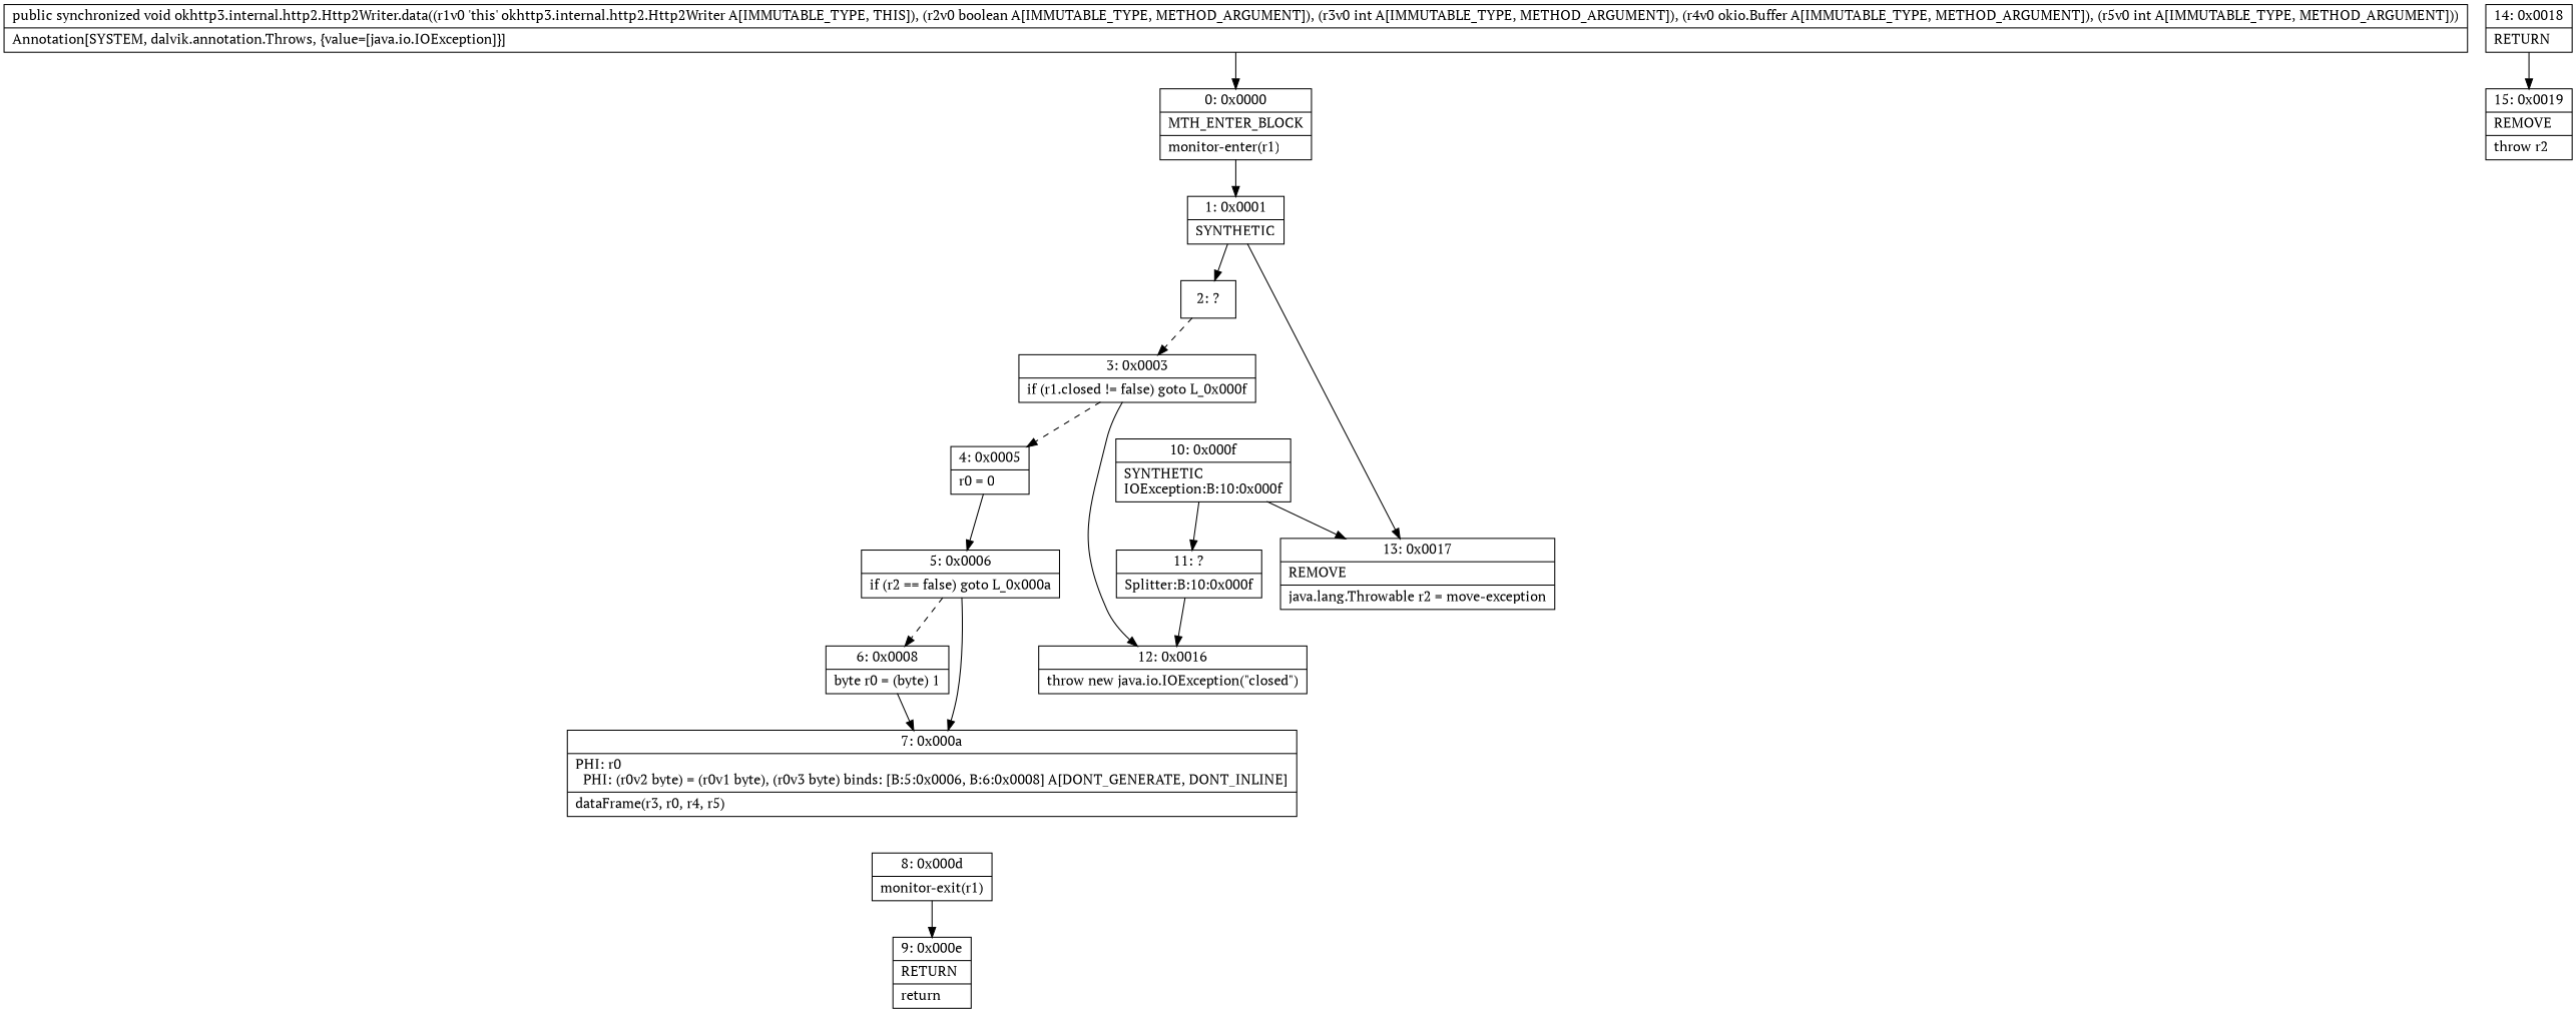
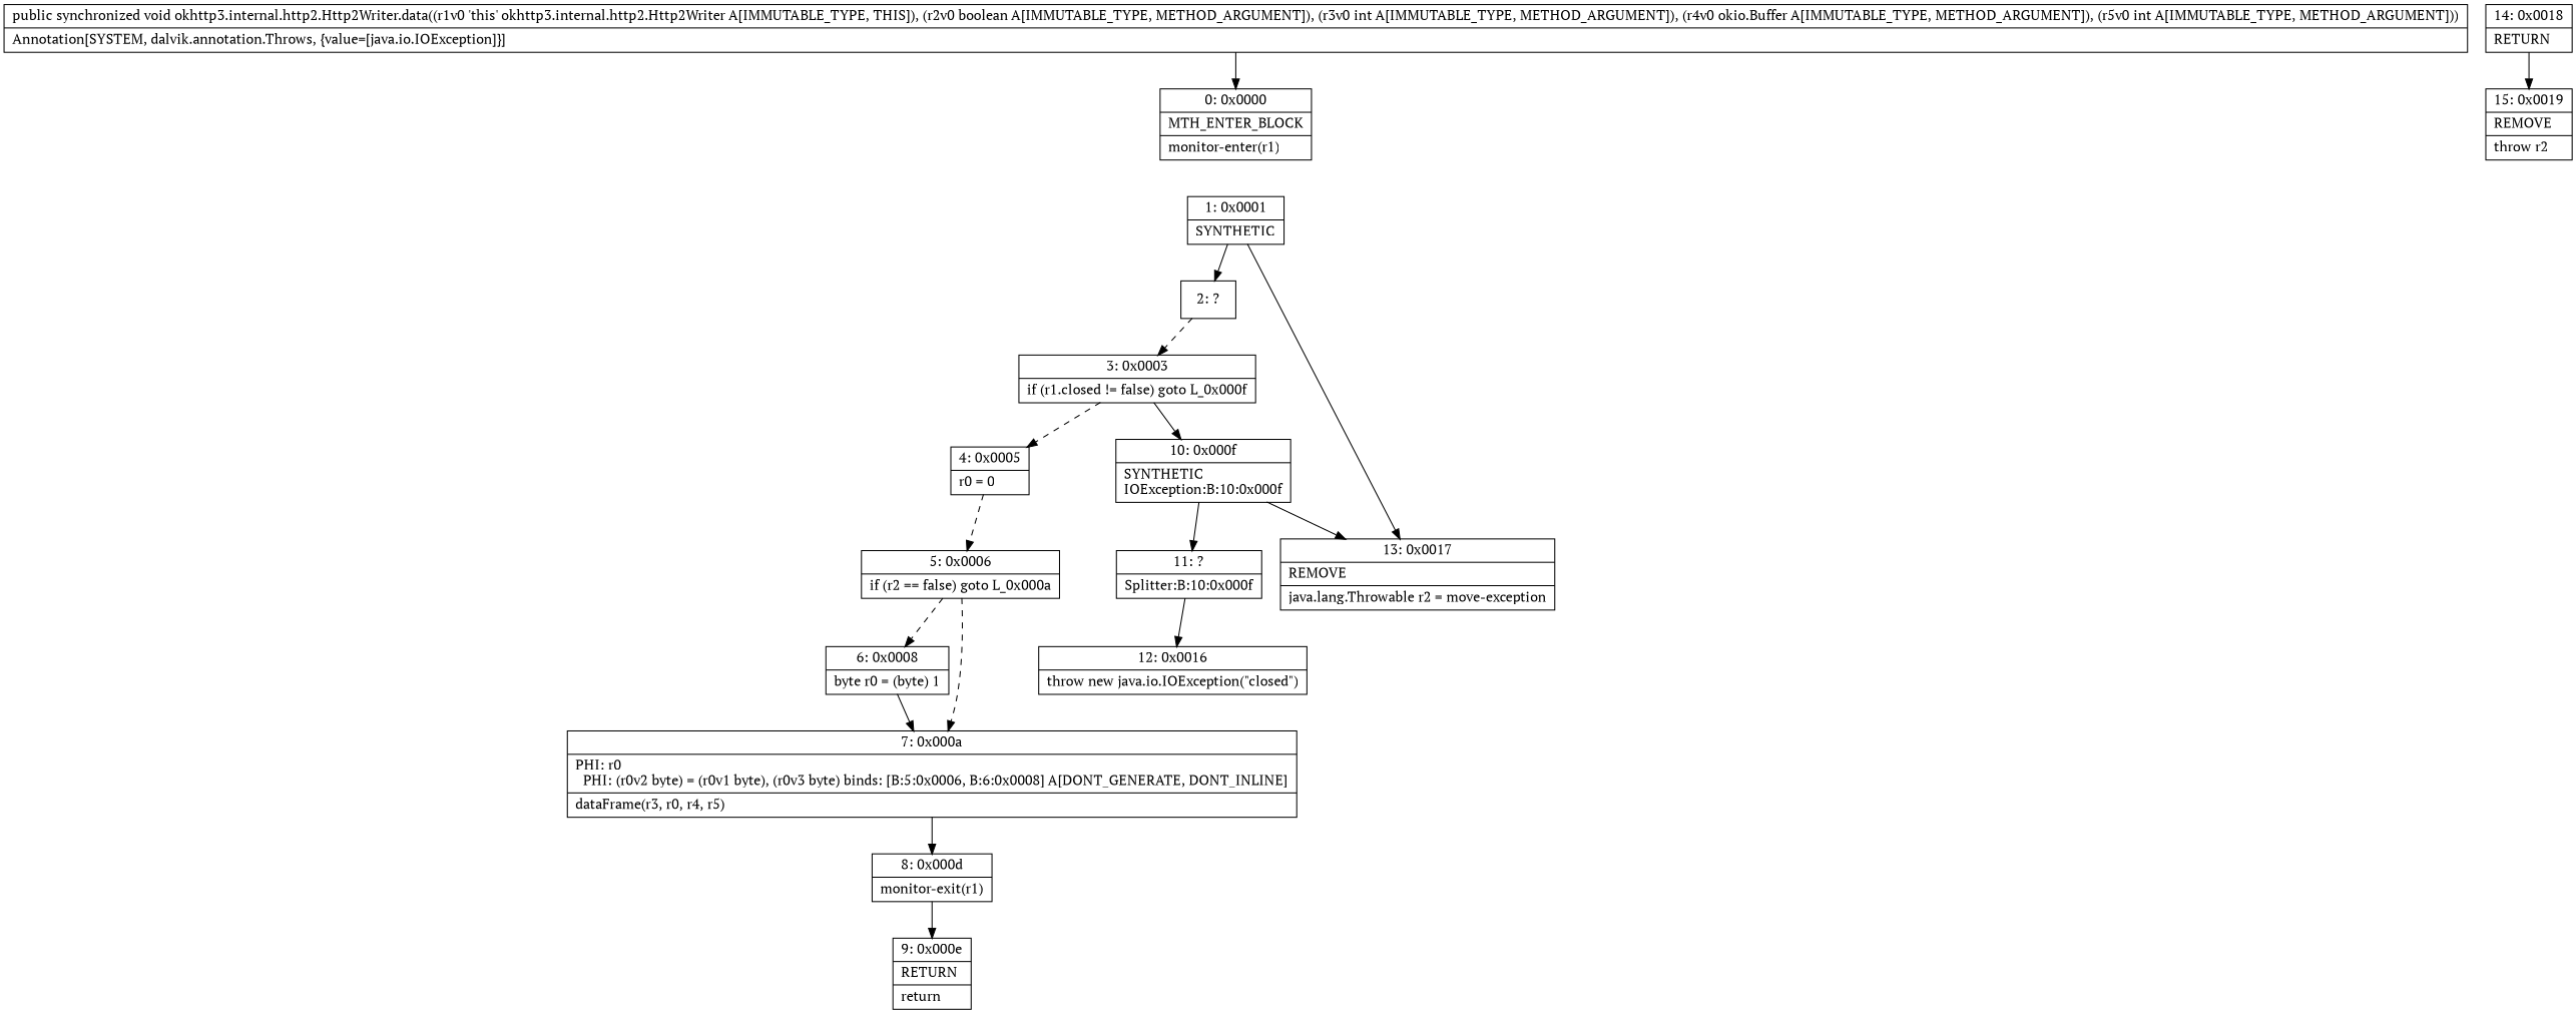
  digraph {
    fontname="PT Serif"
    node [fontname="PT Serif" shape=record]
    edge [fontname="PT Serif"]
    n1 [label="{0\:\ 0x0000|MTH_ENTER_BLOCK\l|monitor\-enter(r1)\l}"]
    n2 [label="{1\:\ 0x0001|SYNTHETIC\l}"]
    n3 [label="{2\:\ ?}"]
    n4 [label="{13\:\ 0x0017|REMOVE\l|java.lang.Throwable r2 = move\-exception\l}"]
    n5 [label="{3\:\ 0x0003|if (r1.closed != false) goto L_0x000f\l}"]
    n6 [label="{4\:\ 0x0005|r0 = 0\l}"]
    n7 [label="{10\:\ 0x000f|SYNTHETIC\lIOException:B:10:0x000f\l}"]
    n8 [label="{5\:\ 0x0006|if (r2 == false) goto L_0x000a\l}"]
    n9 [label="{11\:\ ?|Splitter:B:10:0x000f\l}"]
    n10 [label="{6\:\ 0x0008|byte r0 = (byte) 1\l}"]
    n11 [label="{7\:\ 0x000a|PHI: r0 \l  PHI: (r0v2 byte) = (r0v1 byte), (r0v3 byte) binds: [B:5:0x0006, B:6:0x0008] A[DONT_GENERATE, DONT_INLINE]\l|dataFrame(r3, r0, r4, r5)\l}"]
    n12 [label="{8\:\ 0x000d|monitor\-exit(r1)\l}"]
    n13 [label="{9\:\ 0x000e|RETURN\l|return\l}"]
    n14 [label="{12\:\ 0x0016|throw new java.io.IOException(\"closed\")\l}"]
    n15 [label="{14\:\ 0x0018|RETURN\l}"]
    n16 [label="{15\:\ 0x0019|REMOVE\l|throw r2\l}"]
    n17 [label="{public synchronized void okhttp3.internal.http2.Http2Writer.data((r1v0 'this' okhttp3.internal.http2.Http2Writer A[IMMUTABLE_TYPE, THIS]), (r2v0 boolean A[IMMUTABLE_TYPE, METHOD_ARGUMENT]), (r3v0 int A[IMMUTABLE_TYPE, METHOD_ARGUMENT]), (r4v0 okio.Buffer A[IMMUTABLE_TYPE, METHOD_ARGUMENT]), (r5v0 int A[IMMUTABLE_TYPE, METHOD_ARGUMENT]))  | Annotation[SYSTEM, dalvik.annotation.Throws, \{value=[java.io.IOException]\}]\l}"]
-   n1 -> n2
    n2 -> n3
    n2 -> n4
    n3 -> n5 [style=dashed]
    n5 -> n6 [style=dashed]
-   n5 -> n14
-   n6 -> n8
+   n5 -> n7
+   n6 -> n8 [style=dashed]
    n7 -> n4
    n7 -> n9
    n8 -> n10 [style=dashed]
-   n8 -> n11
+   n8 -> n11 [style=dashed]
    n9 -> n14
    n10 -> n11
+   n11 -> n12
    n12 -> n13
    n15 -> n16
    n17 -> n1
  }
